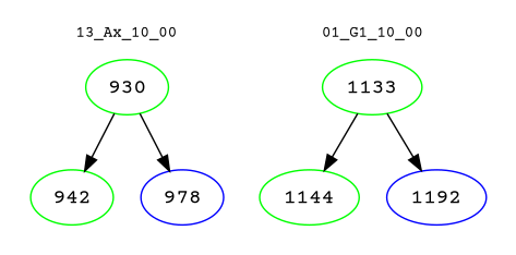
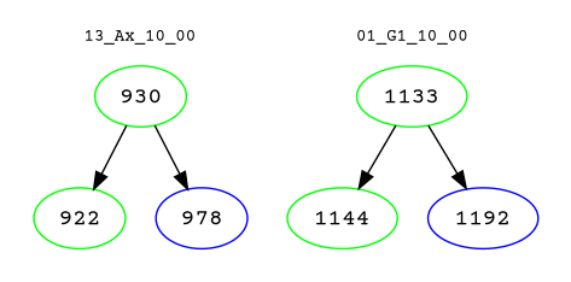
  digraph {
    fontname="Courier Prime"
    node [color=green fontname="Courier Prime"]
    edge [color=black fontname="Courier Prime"]
    n1 [label=930]
-   n2 [label=942]
+   n2 [label=922]
    n3 [color=blue label=978]
    n4 [label=1133]
    n5 [label=1144]
    n6 [color=blue label=1192]
    subgraph cluster_1 {
      color=white
      fontsize=10
      label="13_Ax_10_00"
      n1
      n2
      n3
    }
    subgraph cluster_2 {
      color=white
      fontsize=10
      label="01_G1_10_00"
      n4
      n5
      n6
    }
    n1 -> n2
    n1 -> n3
    n4 -> n5
    n4 -> n6
  }
